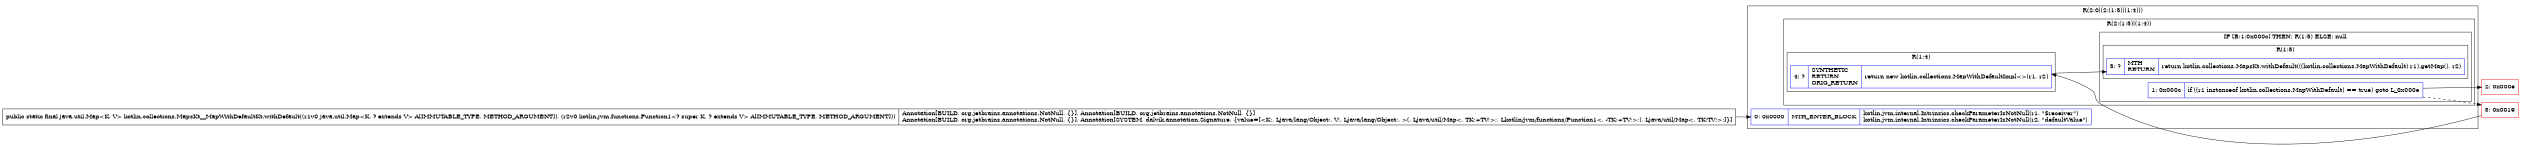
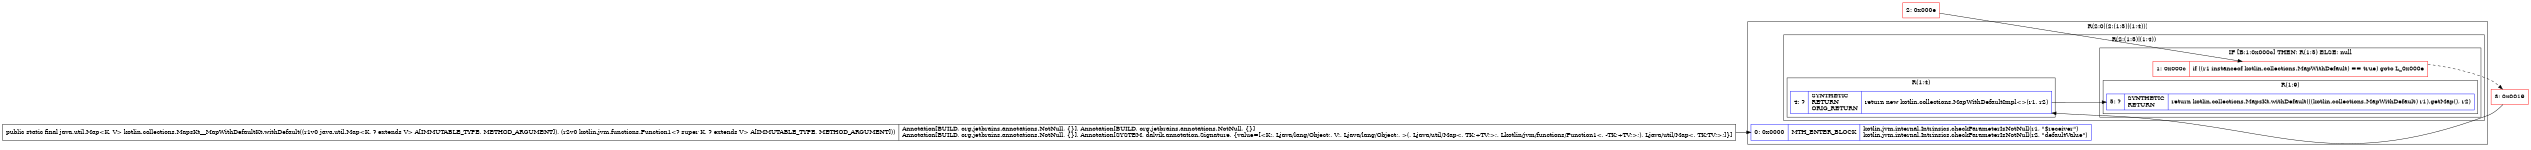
  digraph {
    rankdir=LR
    node [color=blue shape=record]
-   n1 [label="{5\:\ ?|MTH\lRETURN\l|return kotlin.collections.MapsKt.withDefault(((kotlin.collections.MapWithDefault) r1).getMap(), r2)\l}"]
-   n2 [label="{1\:\ 0x000c|if ((r1 instanceof kotlin.collections.MapWithDefault) == true) goto L_0x000e\l}"]
+   n1 [label="{5\:\ ?|SYNTHETIC\lRETURN\l|return kotlin.collections.MapsKt.withDefault(((kotlin.collections.MapWithDefault) r1).getMap(), r2)\l}"]
+   n2 [color=red label="{1\:\ 0x000c|if ((r1 instanceof kotlin.collections.MapWithDefault) == true) goto L_0x000e\l}"]
    n3 [label="{4\:\ ?|SYNTHETIC\lRETURN\lORIG_RETURN\l|return new kotlin.collections.MapWithDefaultImpl\<\>(r1, r2)\l}"]
    n4 [label="{0\:\ 0x0000|MTH_ENTER_BLOCK\l|kotlin.jvm.internal.Intrinsics.checkParameterIsNotNull(r1, \"$receiver\")\lkotlin.jvm.internal.Intrinsics.checkParameterIsNotNull(r2, \"defaultValue\")\l}"]
    n5 [color=red label="{2\:\ 0x000e}"]
    n6 [color=red label="{3\:\ 0x0019}"]
    n7 [label="{public static final java.util.Map\<K, V\> kotlin.collections.MapsKt__MapWithDefaultKt.withDefault((r1v0 java.util.Map\<K, ? extends V\> A[IMMUTABLE_TYPE, METHOD_ARGUMENT]), (r2v0 kotlin.jvm.functions.Function1\<? super K, ? extends V\> A[IMMUTABLE_TYPE, METHOD_ARGUMENT]))  | Annotation[BUILD, org.jetbrains.annotations.NotNull, \{\}], Annotation[BUILD, org.jetbrains.annotations.NotNull, \{\}]\lAnnotation[BUILD, org.jetbrains.annotations.NotNull, \{\}], Annotation[SYSTEM, dalvik.annotation.Signature, \{value=[\<K:, Ljava\/lang\/Object;, V:, Ljava\/lang\/Object;, \>(, Ljava\/util\/Map\<, TK;+TV;\>;, Lkotlin\/jvm\/functions\/Function1\<, \-TK;+TV;\>;), Ljava\/util\/Map\<, TK;TV;\>;]\}]\l}" color=""]
    subgraph cluster_1 {
      label="R(2:0|(2:(1:5)|(1:4)))"
      n4
      subgraph cluster_2 {
        label="R(2:(1:5)|(1:4))"
        subgraph cluster_3 {
          label="IF [B:1:0x000c] THEN: R(1:5) ELSE: null"
          n2
          subgraph cluster_4 {
-           label="R(1:5)"
+           label="R(1:9)"
            n1
          }
        }
        subgraph cluster_5 {
          label="R(1:4)"
          n3
        }
      }
    }
-   n2 -> n5
+   n5 -> n2
    n2 -> n6 [style=dashed]
    n3 -> n1
    n6 -> n3
    n7 -> n4
  }
